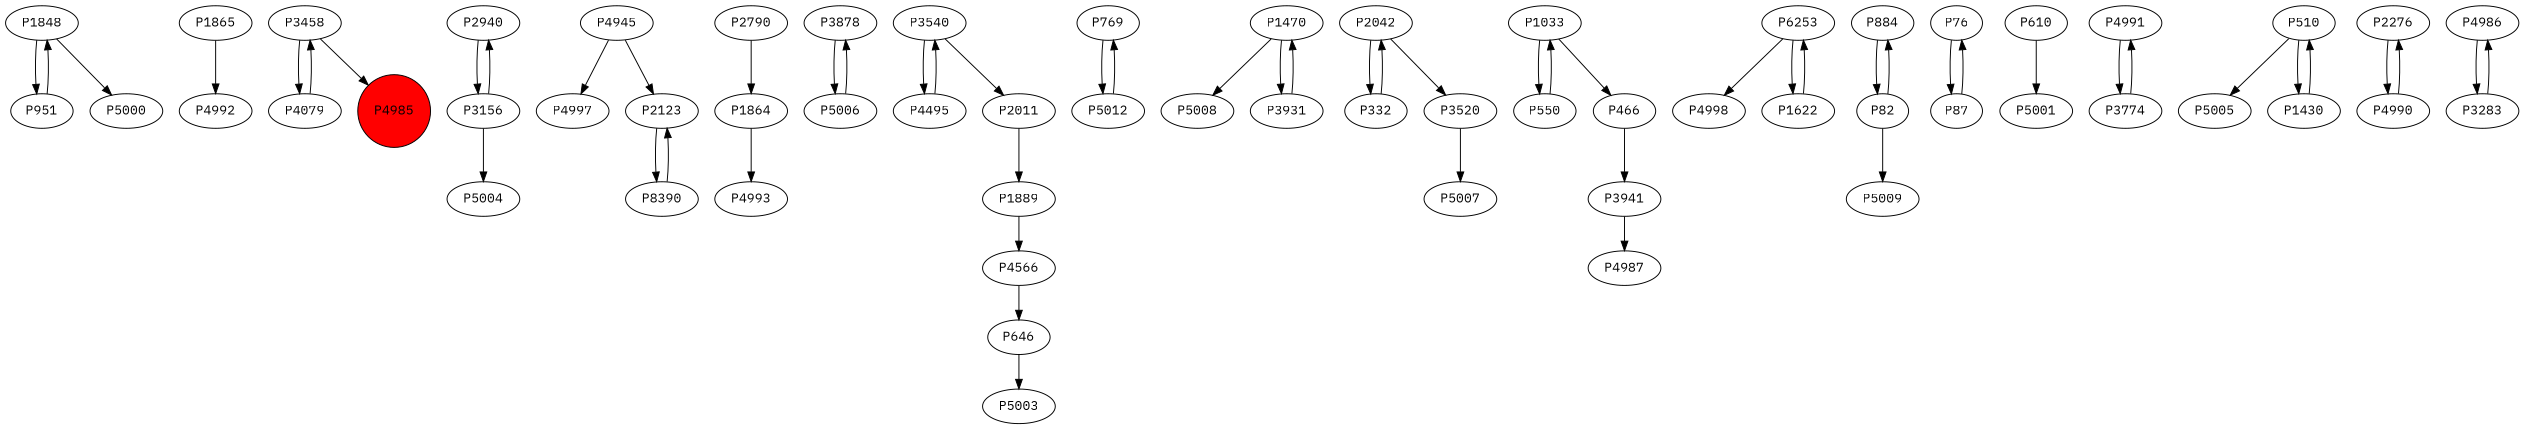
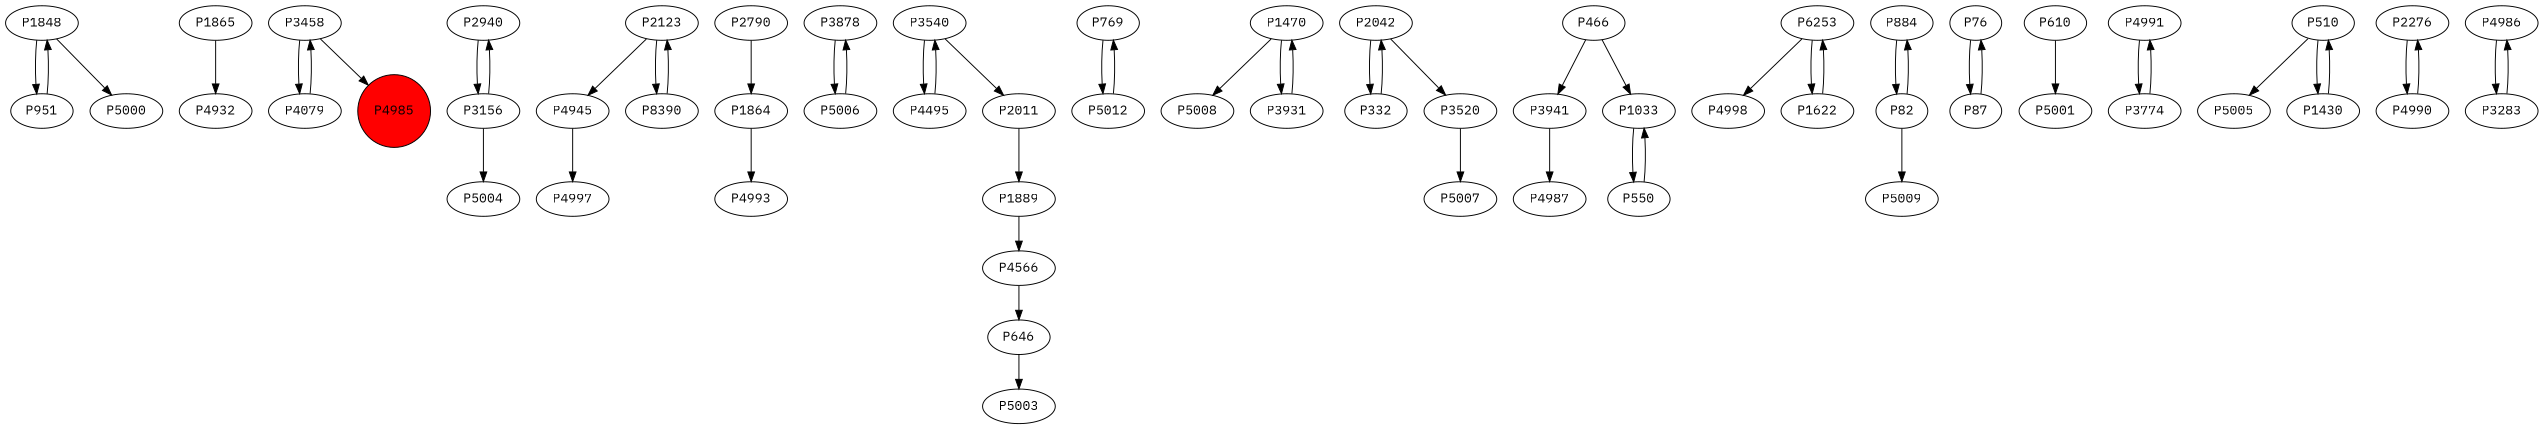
  digraph {
    fontname="IBM Plex Mono"
    node [fontname="IBM Plex Mono"]
    edge [fontname="IBM Plex Mono"]
    P1848
    P951
    P5000
    P1865
-   P4992
+   P4992 [label=P4932]
    P3458
    P4079
    P4985 [fillcolor=red shape=circle style=filled]
    P2940
    P3156
    P5004
    P4945
    P4997
    P1864
    P4993
    P3878
    P5006
    P3540
    P4495
    P2011
    P1889
    P769
    P5012
    P1470
    P5008
    P3931
    P2042
    P332
    P3520
    P5007
    P646
    P5003
    P2790
    P3941
    P4987
    P6253
    P4998
    P1622
    P884
    P82
    P5009
    P76
    P87
    P610
    P5001
    P2123
    n47 [label=P8390]
    P4566
    P550
    P1033
    P466
    P4991
    P3774
    P510
    P5005
    P1430
    P2276
    P4990
    P4986
    P3283
    P1848 -> P951
    P1848 -> P5000
    P951 -> P1848
    P1865 -> P4992
    P3458 -> P4079
    P3458 -> P4985
    P4079 -> P3458
    P2940 -> P3156
    P3156 -> P2940
    P3156 -> P5004
    P4945 -> P4997
    P1864 -> P4993
    P3878 -> P5006
    P5006 -> P3878
    P3540 -> P4495
    P3540 -> P2011
    P4495 -> P3540
    P2011 -> P1889
    P1889 -> P4566
    P769 -> P5012
    P5012 -> P769
    P1470 -> P5008
    P1470 -> P3931
    P3931 -> P1470
    P2042 -> P332
    P2042 -> P3520
    P332 -> P2042
    P3520 -> P5007
    P646 -> P5003
    P2790 -> P1864
    P3941 -> P4987
    P6253 -> P4998
    P6253 -> P1622
    P1622 -> P6253
    P884 -> P82
    P82 -> P884
    P82 -> P5009
    P76 -> P87
    P87 -> P76
    P610 -> P5001
-   P4945 -> P2123
+   P2123 -> P4945
    P2123 -> n47
    n47 -> P2123
    P4566 -> P646
    P550 -> P1033
    P1033 -> P550
-   P1033 -> P466
+   P466 -> P1033
    P466 -> P3941
    P4991 -> P3774
    P3774 -> P4991
    P510 -> P5005
    P510 -> P1430
    P1430 -> P510
    P2276 -> P4990
    P4990 -> P2276
    P4986 -> P3283
    P3283 -> P4986
  }
